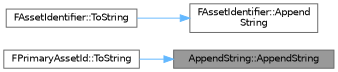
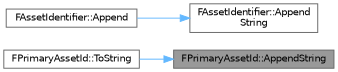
  digraph {
    rankdir=RL
    node [color=grey40 fillcolor=white fontname=Helvetica fontsize=10 shape=box style=filled]
    edge [color=steelblue1 dir=back fontname=Helvetica fontsize=10 labelfontname=Helvetica labelfontsize=10 style=solid]
-   n1 [color=gray40 fillcolor=grey60 fontcolor=black height=0.2 label="AppendString::AppendString" width=0.4]
+   n1 [color=gray40 fillcolor=grey60 fontcolor=black height=0.2 label="FPrimaryAssetId::AppendString" width=0.4]
    n2 [height=0.2 label="FPrimaryAssetId::ToString" width=0.4]
    n3 [height=0.2 label="FAssetIdentifier::Append\lString" width=0.4]
-   n4 [height=0.2 label="FAssetIdentifier::ToString" width=0.4]
+   n4 [height=0.2 label="FAssetIdentifier::Append" width=0.4]
    n1 -> n2
    n3 -> n4
  }
